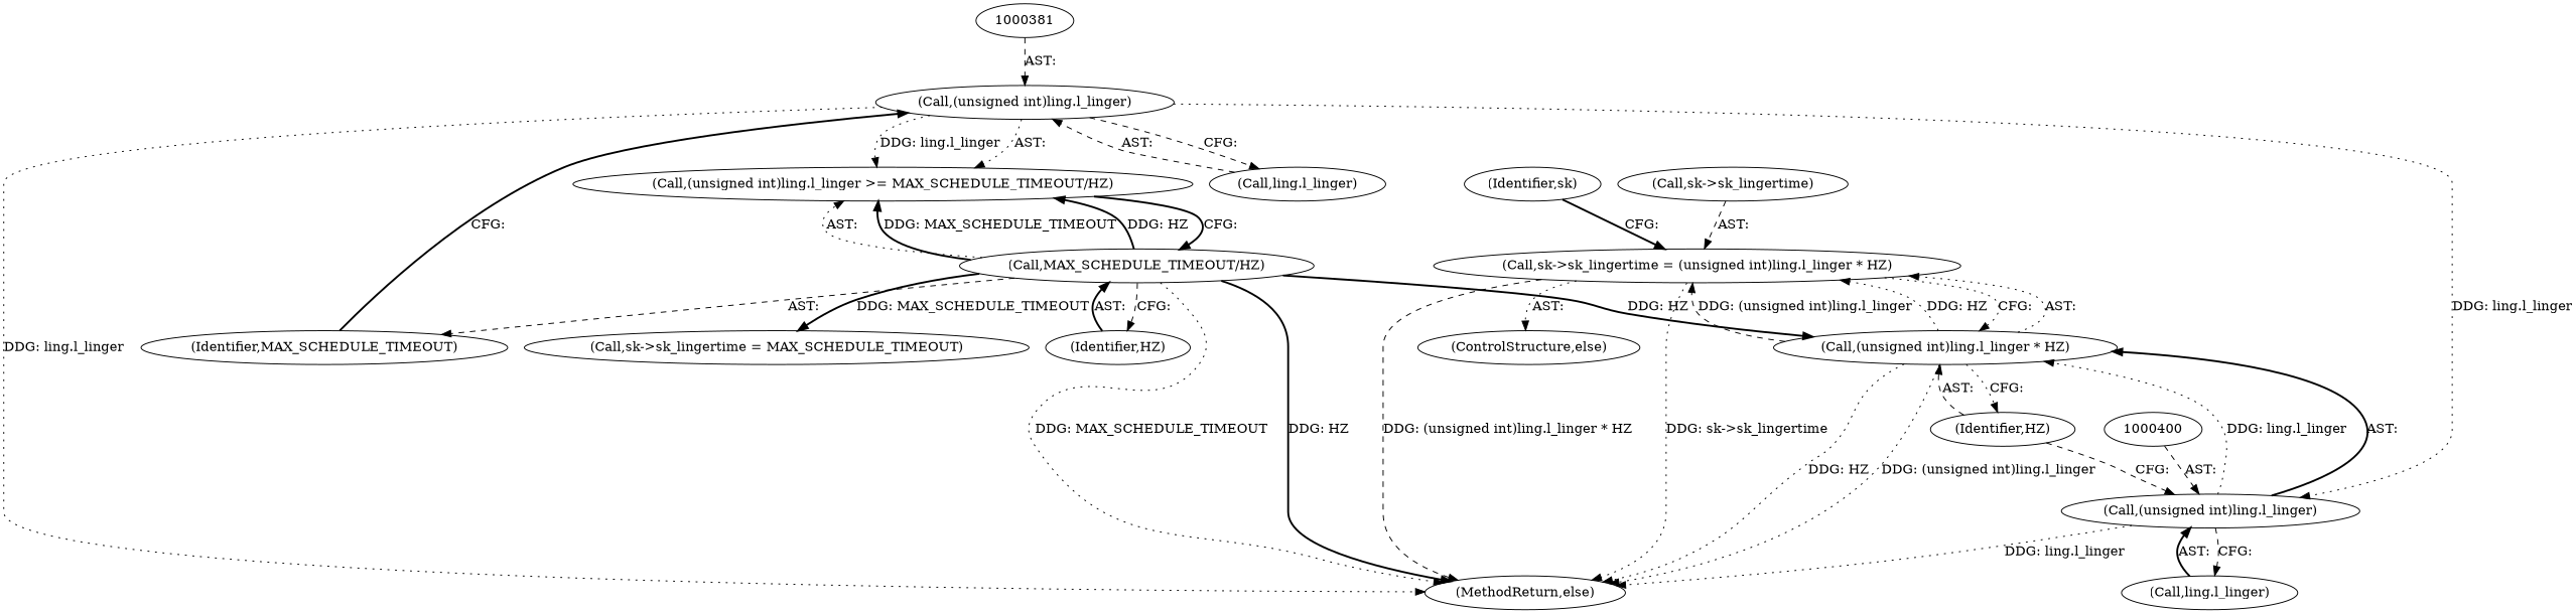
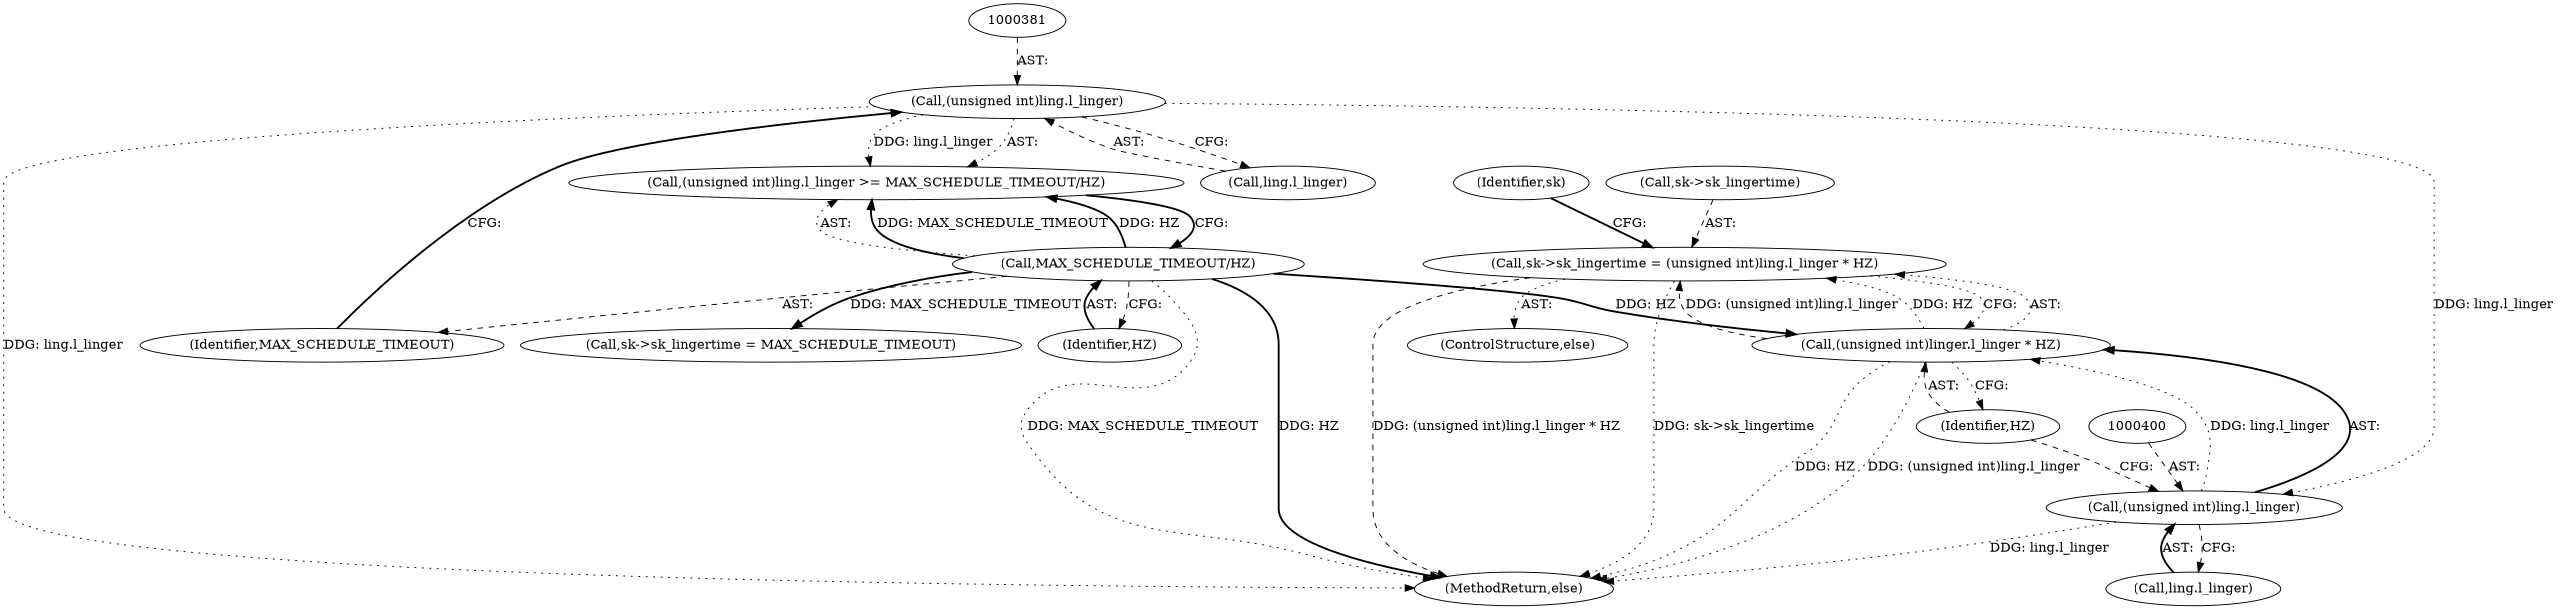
  digraph {
    edge [style=dotted]
    n1 [label="(Call,sk->sk_lingertime = (unsigned int)ling.l_linger * HZ)"]
-   n2 [label="(Call,(unsigned int)ling.l_linger * HZ)"]
+   n2 [label="(Call,(unsigned int)linger.l_linger * HZ)"]
    n3 [label="(ControlStructure,else)"]
    n4 [label="(MethodReturn,else)"]
    n5 [label="(Identifier,HZ)"]
    n6 [label="(Call,(unsigned int)ling.l_linger)"]
    n7 [label="(Call,ling.l_linger)"]
    n8 [label="(Call,(unsigned int)ling.l_linger)"]
    n9 [label="(Call,(unsigned int)ling.l_linger >= MAX_SCHEDULE_TIMEOUT/HZ)"]
    n10 [label="(Call,ling.l_linger)"]
    n11 [label="(Call,MAX_SCHEDULE_TIMEOUT/HZ)"]
    n12 [label="(Call,sk->sk_lingertime = MAX_SCHEDULE_TIMEOUT)"]
    n13 [label="(Identifier,HZ)"]
    n14 [label="(Identifier,MAX_SCHEDULE_TIMEOUT)"]
    n15 [label="(Identifier,sk)"]
    n16 [label="(Call,sk->sk_lingertime)"]
    1000400
    1000381
    n1 -> n2 [label="CFG: "]
    n1 -> n3 [label="AST: "]
    n1 -> n4 [label="DDG: (unsigned int)ling.l_linger * HZ" style=dashed]
    n1 -> n4 [label="DDG: sk->sk_lingertime"]
    n2 -> n1 [label="AST: "]
    n2 -> n1 [label="DDG: (unsigned int)ling.l_linger" style=dashed]
    n2 -> n1 [label="DDG: HZ"]
    n2 -> n4 [label="DDG: HZ"]
    n2 -> n4 [label="DDG: (unsigned int)ling.l_linger"]
    n2 -> n5 [label="CFG: "]
    n5 -> n2 [label="AST: " style=dashed]
    n5 -> n6 [label="CFG: " style=dashed]
    n6 -> n2 [label="AST: " style=bold]
    n6 -> n2 [label="DDG: ling.l_linger"]
    n6 -> n4 [label="DDG: ling.l_linger"]
    n6 -> n7 [label="CFG: " style=dashed]
    n7 -> n6 [label="AST: " style=bold]
    n8 -> n4 [label="DDG: ling.l_linger"]
    n8 -> n6 [label="DDG: ling.l_linger"]
    n8 -> n9 [label="AST: "]
    n8 -> n9 [label="DDG: ling.l_linger"]
    n8 -> n10 [label="CFG: " style=dashed]
    n9 -> n11 [label="CFG: " style=bold]
    n10 -> n8 [label="AST: " style=dashed]
    n11 -> n2 [label="DDG: HZ" style=bold]
    n11 -> n4 [label="DDG: HZ" style=bold]
    n11 -> n4 [label="DDG: MAX_SCHEDULE_TIMEOUT"]
    n11 -> n9 [label="AST: "]
    n11 -> n9 [label="DDG: MAX_SCHEDULE_TIMEOUT" style=bold]
    n11 -> n9 [label="DDG: HZ" style=bold]
    n11 -> n12 [label="DDG: MAX_SCHEDULE_TIMEOUT" style=bold]
    n11 -> n13 [label="CFG: " style=dashed]
    n11 -> n14 [label="AST: " style=dashed]
    n13 -> n11 [label="AST: " style=bold]
    n14 -> n8 [label="CFG: " style=bold]
    n15 -> n1 [label="CFG: " style=bold]
    n16 -> n1 [label="AST: " style=dashed]
    1000400 -> n6 [label="AST: " style=dashed]
    1000381 -> n8 [label="AST: " style=dashed]
  }
